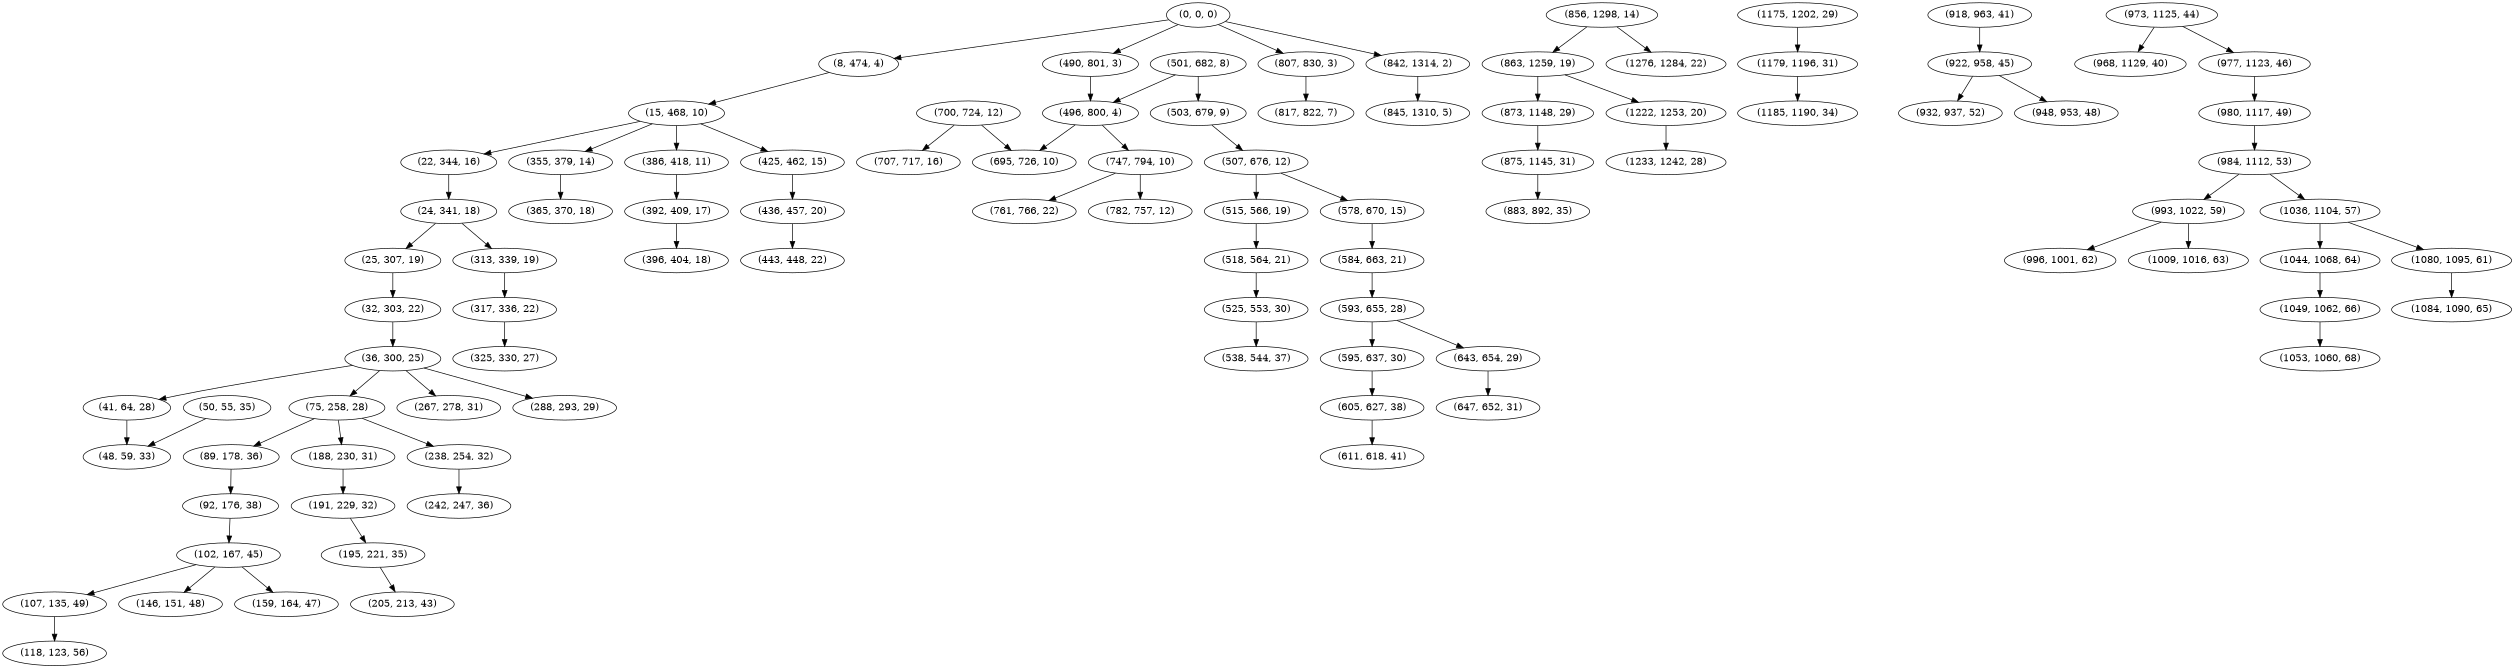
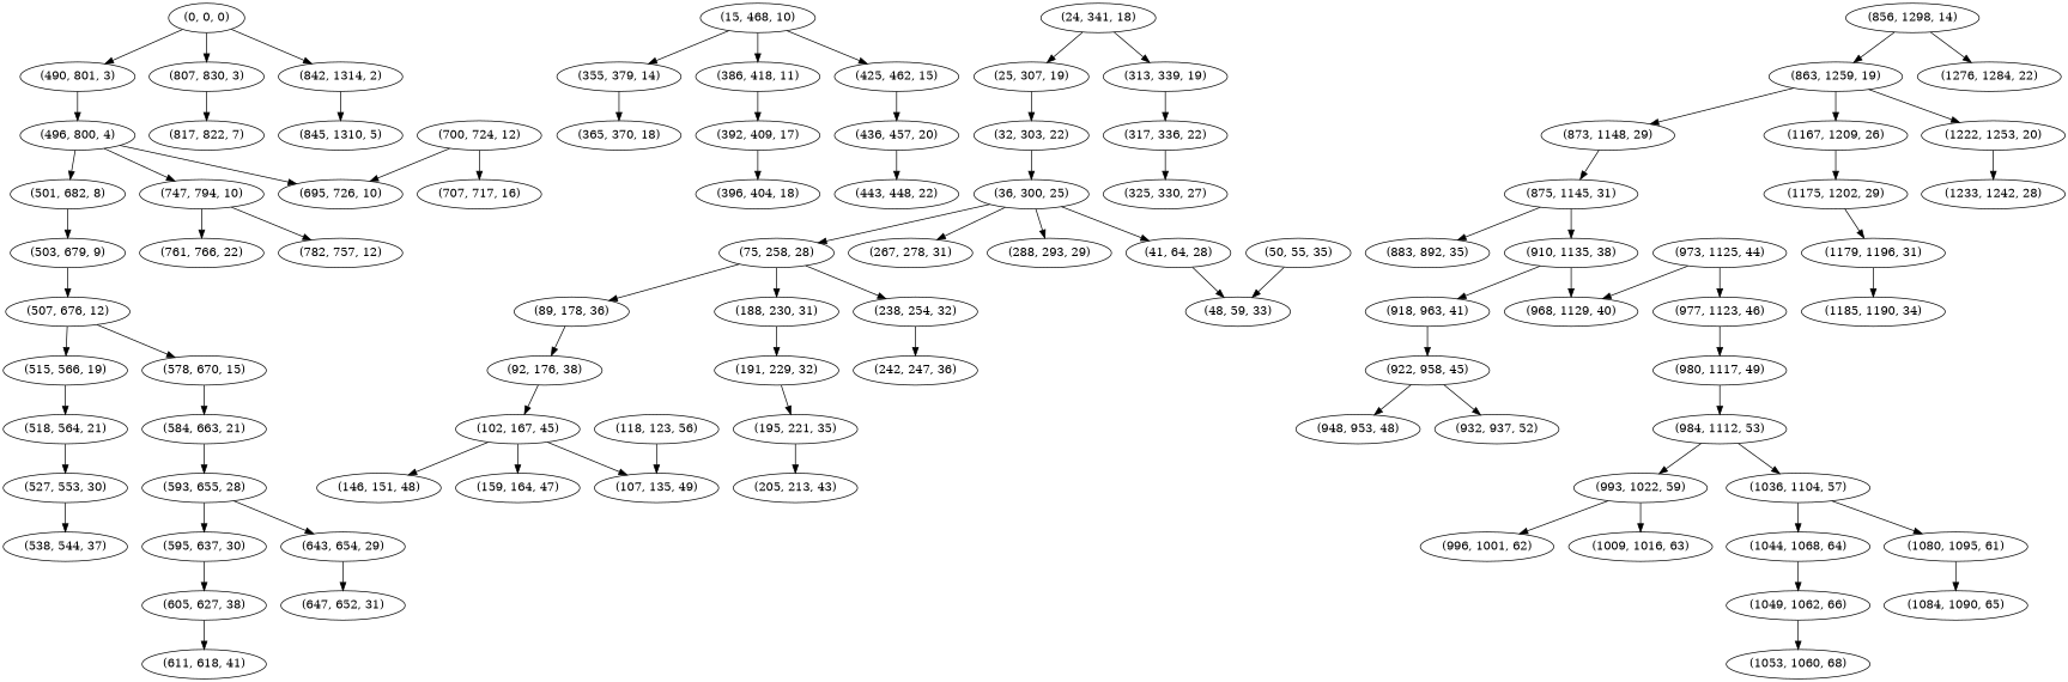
  digraph {
    "(0, 0, 0)"
-   "(8, 474, 4)"
    "(490, 801, 3)"
    "(807, 830, 3)"
    "(842, 1314, 2)"
    "(15, 468, 10)"
    "(496, 800, 4)"
    "(817, 822, 7)"
    "(845, 1310, 5)"
-   "(22, 344, 16)"
    "(355, 379, 14)"
    "(386, 418, 11)"
    "(425, 462, 15)"
    "(24, 341, 18)"
    "(365, 370, 18)"
    "(392, 409, 17)"
    "(436, 457, 20)"
    "(25, 307, 19)"
    "(313, 339, 19)"
    "(32, 303, 22)"
    "(317, 336, 22)"
    "(36, 300, 25)"
    "(41, 64, 28)"
    "(75, 258, 28)"
    "(267, 278, 31)"
    "(288, 293, 29)"
    "(48, 59, 33)"
    "(89, 178, 36)"
    "(188, 230, 31)"
    "(238, 254, 32)"
    "(50, 55, 35)"
    "(92, 176, 38)"
    "(191, 229, 32)"
    "(242, 247, 36)"
    "(102, 167, 45)"
    "(107, 135, 49)"
    "(146, 151, 48)"
    "(159, 164, 47)"
    "(118, 123, 56)"
    "(195, 221, 35)"
    "(205, 213, 43)"
    "(325, 330, 27)"
    "(396, 404, 18)"
    "(443, 448, 22)"
    "(501, 682, 8)"
    "(695, 726, 10)"
    "(747, 794, 10)"
    "(503, 679, 9)"
    "(761, 766, 22)"
    n50 [label="(782, 757, 12)"]
    "(507, 676, 12)"
    "(515, 566, 19)"
    "(578, 670, 15)"
    "(518, 564, 21)"
    "(584, 663, 21)"
-   "(527, 553, 30)" [label="(525, 553, 30)"]
+   "(527, 553, 30)"
    "(538, 544, 37)"
    "(593, 655, 28)"
    "(595, 637, 30)"
    "(643, 654, 29)"
    "(605, 627, 38)"
    "(647, 652, 31)"
    "(611, 618, 41)"
    "(700, 724, 12)"
    "(707, 717, 16)"
    "(856, 1298, 14)"
    "(863, 1259, 19)"
    "(1276, 1284, 22)"
    "(873, 1148, 29)"
+   "(1167, 1209, 26)"
    "(1222, 1253, 20)"
    "(875, 1145, 31)"
    "(1175, 1202, 29)"
    "(1233, 1242, 28)"
    "(883, 892, 35)"
+   "(910, 1135, 38)"
    "(918, 963, 41)"
    "(968, 1129, 40)"
    "(922, 958, 45)"
    "(932, 937, 52)"
    "(948, 953, 48)"
    "(973, 1125, 44)"
    "(977, 1123, 46)"
    "(980, 1117, 49)"
    "(984, 1112, 53)"
    "(993, 1022, 59)"
    "(1036, 1104, 57)"
    "(996, 1001, 62)"
    "(1009, 1016, 63)"
    "(1044, 1068, 64)"
    "(1080, 1095, 61)"
    "(1049, 1062, 66)"
    "(1084, 1090, 65)"
    "(1053, 1060, 68)"
    "(1179, 1196, 31)"
    "(1185, 1190, 34)"
-   "(0, 0, 0)" -> "(8, 474, 4)"
    "(0, 0, 0)" -> "(490, 801, 3)"
    "(0, 0, 0)" -> "(807, 830, 3)"
    "(0, 0, 0)" -> "(842, 1314, 2)"
-   "(8, 474, 4)" -> "(15, 468, 10)"
    "(490, 801, 3)" -> "(496, 800, 4)"
    "(807, 830, 3)" -> "(817, 822, 7)"
    "(842, 1314, 2)" -> "(845, 1310, 5)"
-   "(15, 468, 10)" -> "(22, 344, 16)"
    "(15, 468, 10)" -> "(355, 379, 14)"
    "(15, 468, 10)" -> "(386, 418, 11)"
    "(15, 468, 10)" -> "(425, 462, 15)"
-   "(501, 682, 8)" -> "(496, 800, 4)"
+   "(496, 800, 4)" -> "(501, 682, 8)"
    "(496, 800, 4)" -> "(695, 726, 10)"
    "(496, 800, 4)" -> "(747, 794, 10)"
-   "(22, 344, 16)" -> "(24, 341, 18)"
    "(355, 379, 14)" -> "(365, 370, 18)"
    "(386, 418, 11)" -> "(392, 409, 17)"
    "(425, 462, 15)" -> "(436, 457, 20)"
    "(24, 341, 18)" -> "(25, 307, 19)"
    "(24, 341, 18)" -> "(313, 339, 19)"
    "(392, 409, 17)" -> "(396, 404, 18)"
    "(436, 457, 20)" -> "(443, 448, 22)"
    "(25, 307, 19)" -> "(32, 303, 22)"
    "(313, 339, 19)" -> "(317, 336, 22)"
    "(32, 303, 22)" -> "(36, 300, 25)"
    "(317, 336, 22)" -> "(325, 330, 27)"
    "(36, 300, 25)" -> "(41, 64, 28)"
    "(36, 300, 25)" -> "(75, 258, 28)"
    "(36, 300, 25)" -> "(267, 278, 31)"
    "(36, 300, 25)" -> "(288, 293, 29)"
    "(41, 64, 28)" -> "(48, 59, 33)"
    "(75, 258, 28)" -> "(89, 178, 36)"
    "(75, 258, 28)" -> "(188, 230, 31)"
    "(75, 258, 28)" -> "(238, 254, 32)"
    "(89, 178, 36)" -> "(92, 176, 38)"
    "(188, 230, 31)" -> "(191, 229, 32)"
    "(238, 254, 32)" -> "(242, 247, 36)"
    "(50, 55, 35)" -> "(48, 59, 33)"
    "(92, 176, 38)" -> "(102, 167, 45)"
    "(191, 229, 32)" -> "(195, 221, 35)"
    "(102, 167, 45)" -> "(107, 135, 49)"
    "(102, 167, 45)" -> "(146, 151, 48)"
    "(102, 167, 45)" -> "(159, 164, 47)"
-   "(107, 135, 49)" -> "(118, 123, 56)"
+   "(118, 123, 56)" -> "(107, 135, 49)"
    "(195, 221, 35)" -> "(205, 213, 43)"
    "(501, 682, 8)" -> "(503, 679, 9)"
    "(747, 794, 10)" -> "(761, 766, 22)"
    "(747, 794, 10)" -> n50
    "(503, 679, 9)" -> "(507, 676, 12)"
    "(507, 676, 12)" -> "(515, 566, 19)"
    "(507, 676, 12)" -> "(578, 670, 15)"
    "(515, 566, 19)" -> "(518, 564, 21)"
    "(578, 670, 15)" -> "(584, 663, 21)"
    "(518, 564, 21)" -> "(527, 553, 30)"
    "(584, 663, 21)" -> "(593, 655, 28)"
    "(527, 553, 30)" -> "(538, 544, 37)"
    "(593, 655, 28)" -> "(595, 637, 30)"
    "(593, 655, 28)" -> "(643, 654, 29)"
    "(595, 637, 30)" -> "(605, 627, 38)"
    "(643, 654, 29)" -> "(647, 652, 31)"
    "(605, 627, 38)" -> "(611, 618, 41)"
    "(700, 724, 12)" -> "(695, 726, 10)"
    "(700, 724, 12)" -> "(707, 717, 16)"
    "(856, 1298, 14)" -> "(863, 1259, 19)"
    "(856, 1298, 14)" -> "(1276, 1284, 22)"
    "(863, 1259, 19)" -> "(873, 1148, 29)"
+   "(863, 1259, 19)" -> "(1167, 1209, 26)"
    "(863, 1259, 19)" -> "(1222, 1253, 20)"
    "(873, 1148, 29)" -> "(875, 1145, 31)"
+   "(1167, 1209, 26)" -> "(1175, 1202, 29)"
    "(1222, 1253, 20)" -> "(1233, 1242, 28)"
    "(875, 1145, 31)" -> "(883, 892, 35)"
+   "(875, 1145, 31)" -> "(910, 1135, 38)"
    "(1175, 1202, 29)" -> "(1179, 1196, 31)"
+   "(910, 1135, 38)" -> "(918, 963, 41)"
+   "(910, 1135, 38)" -> "(968, 1129, 40)"
    "(918, 963, 41)" -> "(922, 958, 45)"
    "(922, 958, 45)" -> "(932, 937, 52)"
    "(922, 958, 45)" -> "(948, 953, 48)"
    "(973, 1125, 44)" -> "(968, 1129, 40)"
    "(973, 1125, 44)" -> "(977, 1123, 46)"
    "(977, 1123, 46)" -> "(980, 1117, 49)"
    "(980, 1117, 49)" -> "(984, 1112, 53)"
    "(984, 1112, 53)" -> "(993, 1022, 59)"
    "(984, 1112, 53)" -> "(1036, 1104, 57)"
    "(993, 1022, 59)" -> "(996, 1001, 62)"
    "(993, 1022, 59)" -> "(1009, 1016, 63)"
    "(1036, 1104, 57)" -> "(1044, 1068, 64)"
    "(1036, 1104, 57)" -> "(1080, 1095, 61)"
    "(1044, 1068, 64)" -> "(1049, 1062, 66)"
    "(1080, 1095, 61)" -> "(1084, 1090, 65)"
    "(1049, 1062, 66)" -> "(1053, 1060, 68)"
    "(1179, 1196, 31)" -> "(1185, 1190, 34)"
  }
